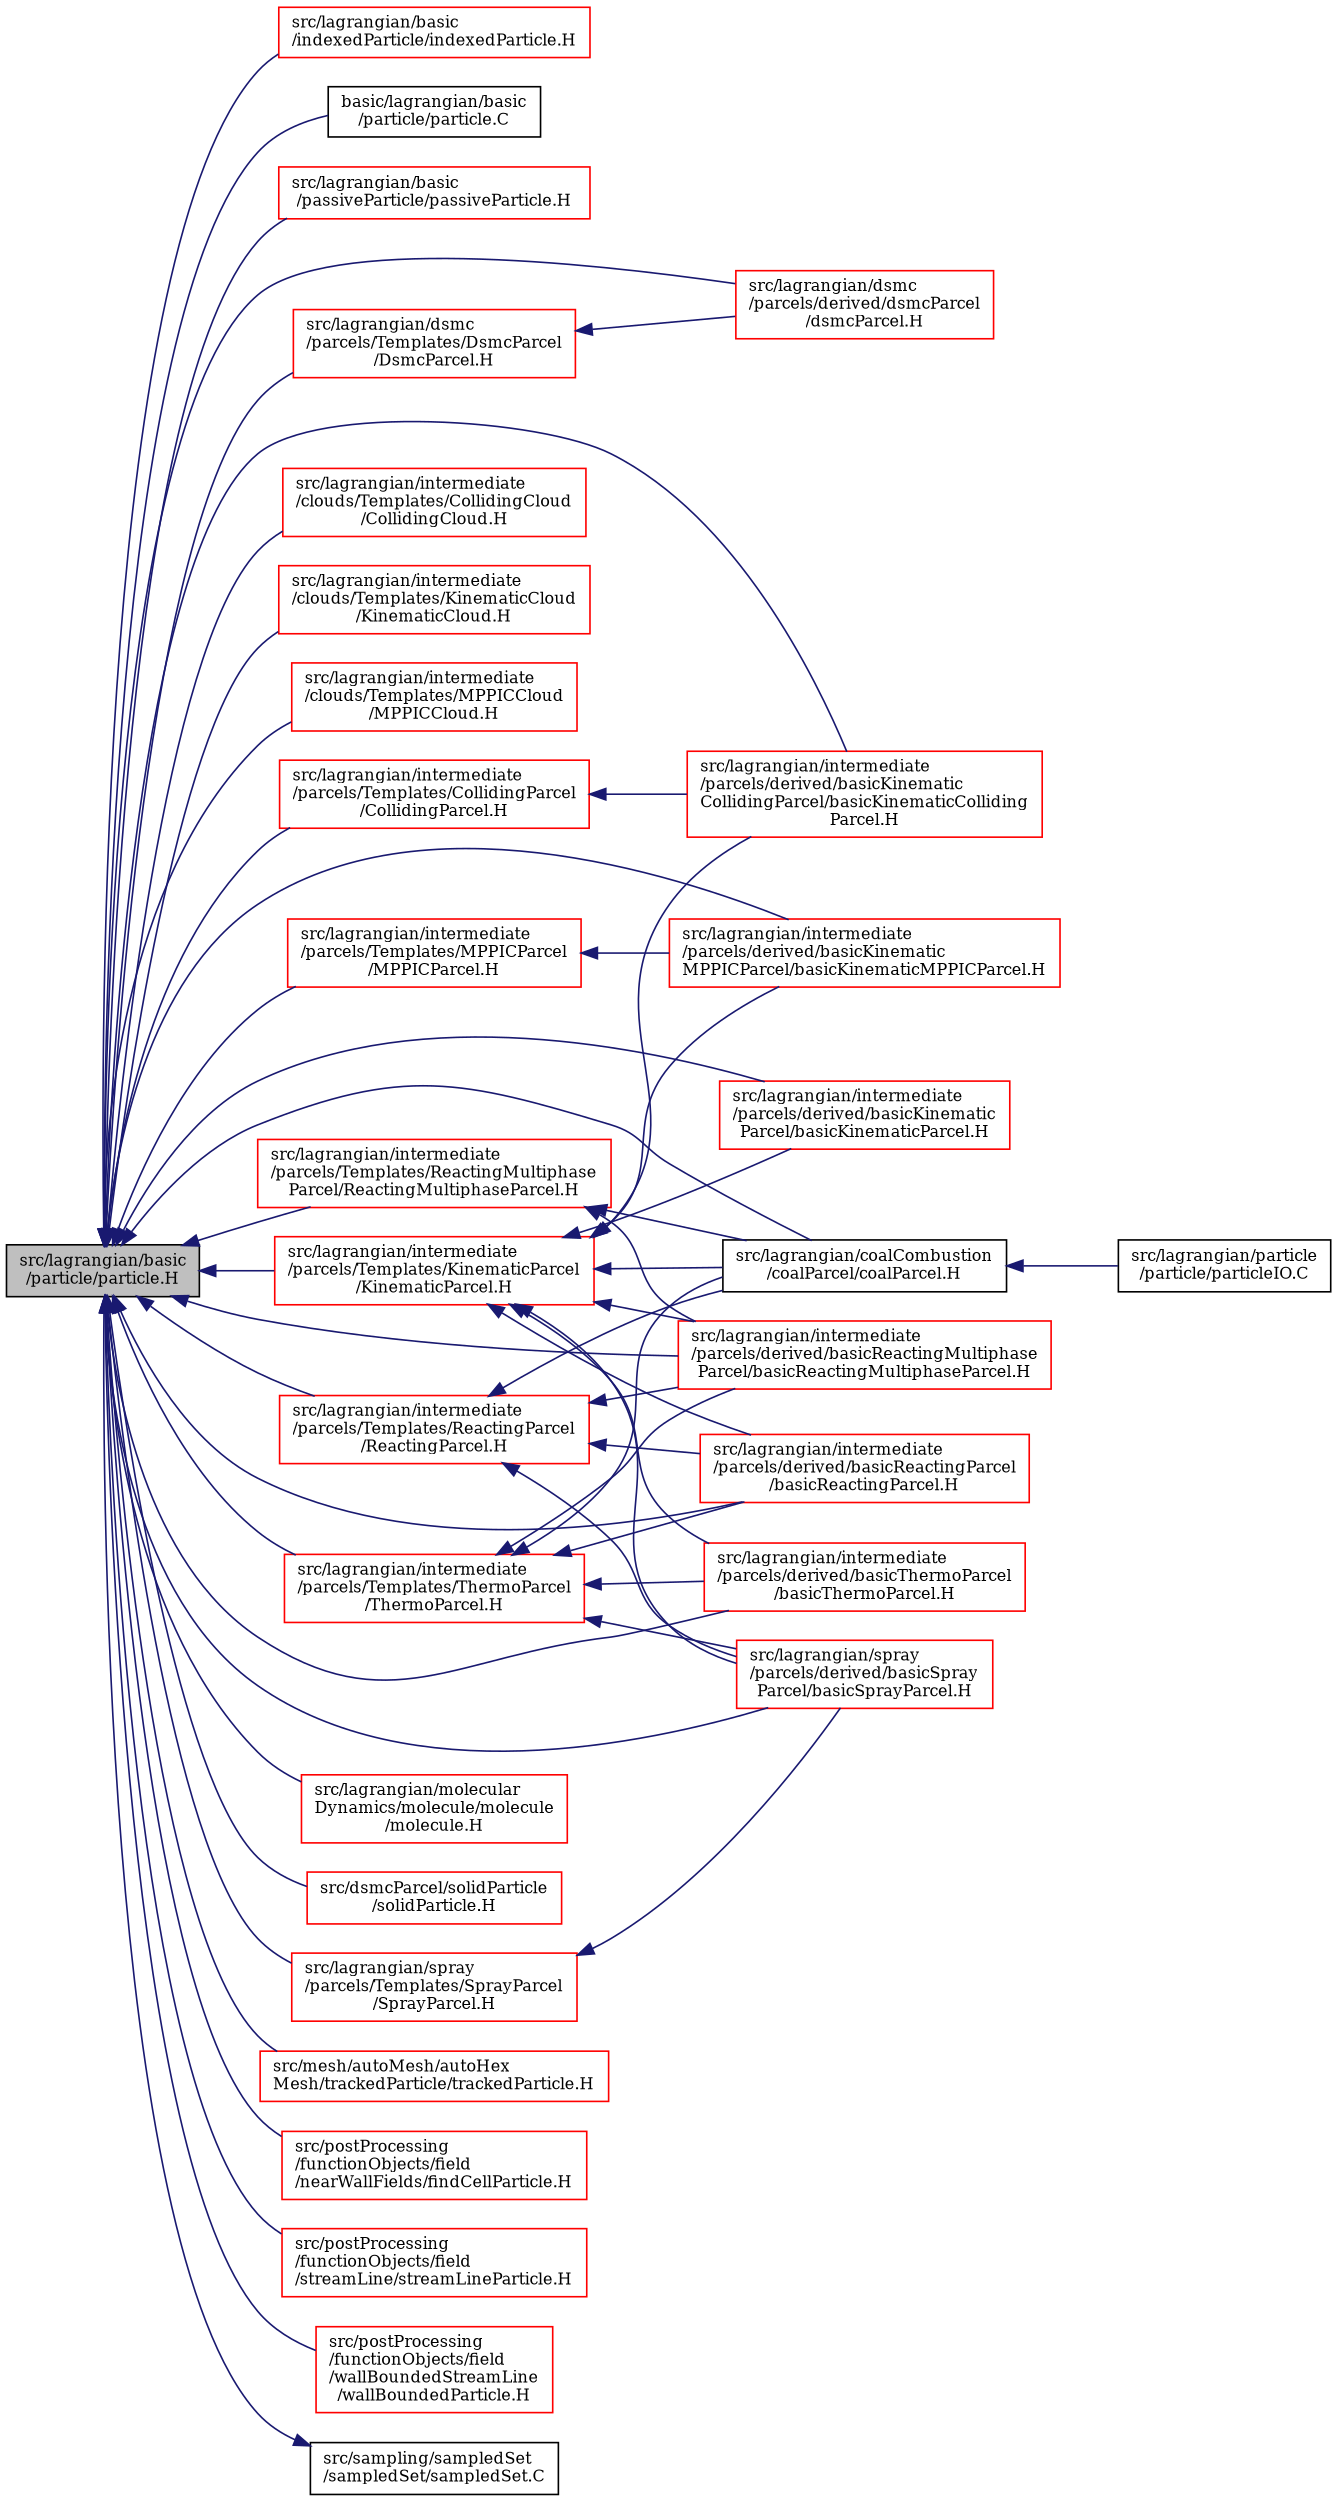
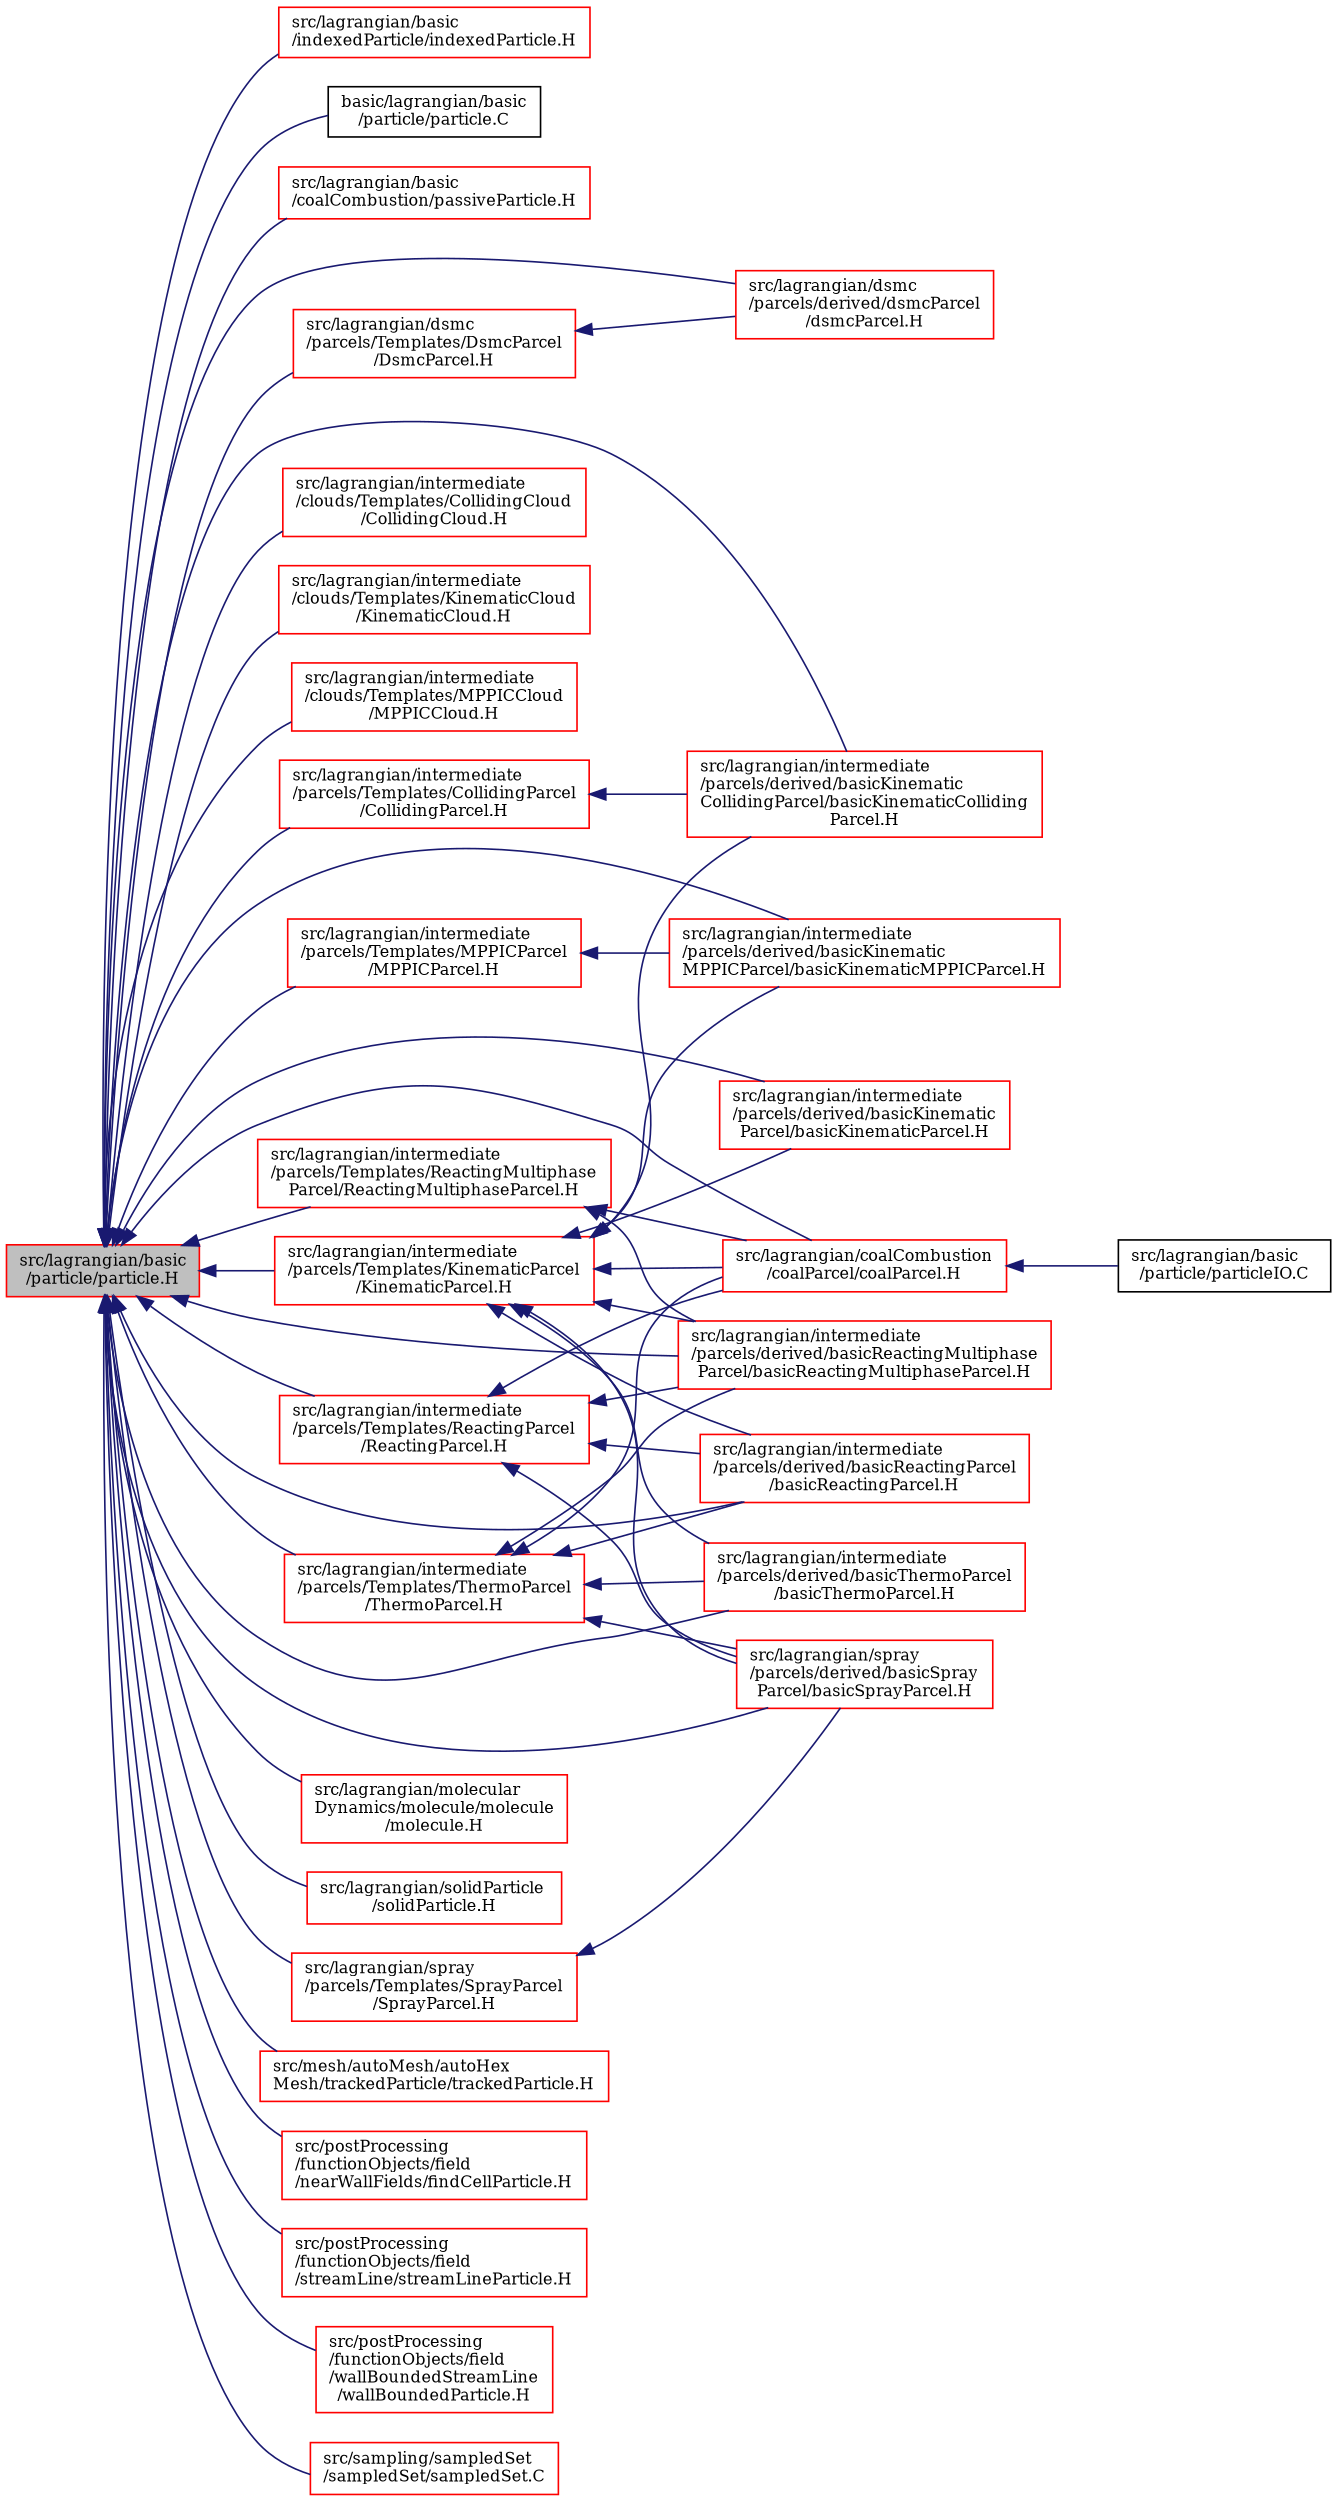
  digraph {
    fontname="DejaVu Serif"
    rankdir=LR
    node [color=red fontname="DejaVu Serif" fontsize=10 shape=record]
    edge [color=midnightblue dir=back fontname="DejaVu Serif" fontsize=10 labelfontname=FreeSans labelfontsize=10 style=solid]
-   n1 [color=black fillcolor=grey75 fontcolor=black height=0.2 label="src/lagrangian/basic\l/particle/particle.H" style=filled width=0.4]
+   n1 [fillcolor=grey75 fontcolor=black height=0.2 label="src/lagrangian/basic\l/particle/particle.H" style=filled width=0.4]
    n2 [height=0.2 label="src/lagrangian/basic\l/indexedParticle/indexedParticle.H" width=0.4]
    n3 [color=black height=0.2 label="basic/lagrangian/basic\l/particle/particle.C" width=0.4]
-   n4 [height=0.2 label="src/lagrangian/basic\l/passiveParticle/passiveParticle.H" width=0.4]
-   n5 [color=black height=0.2 label="src/lagrangian/coalCombustion\l/coalParcel/coalParcel.H" width=0.4]
+   n4 [height=0.2 label="src/lagrangian/basic\l/coalCombustion/passiveParticle.H" width=0.4]
+   n5 [height=0.2 label="src/lagrangian/coalCombustion\l/coalParcel/coalParcel.H" width=0.4]
    n6 [height=0.2 label="src/lagrangian/dsmc\l/parcels/derived/dsmcParcel\l/dsmcParcel.H" width=0.4]
    n7 [height=0.2 label="src/lagrangian/dsmc\l/parcels/Templates/DsmcParcel\l/DsmcParcel.H" width=0.4]
    n8 [height=0.2 label="src/lagrangian/intermediate\l/clouds/Templates/CollidingCloud\l/CollidingCloud.H" width=0.4]
    n9 [height=0.2 label="src/lagrangian/intermediate\l/clouds/Templates/KinematicCloud\l/KinematicCloud.H" width=0.4]
    n10 [height=0.2 label="src/lagrangian/intermediate\l/clouds/Templates/MPPICCloud\l/MPPICCloud.H" width=0.4]
    n11 [height=0.2 label="src/lagrangian/intermediate\l/parcels/derived/basicKinematic\lCollidingParcel/basicKinematicColliding\lParcel.H" width=0.4]
    n12 [height=0.2 label="src/lagrangian/intermediate\l/parcels/derived/basicKinematic\lMPPICParcel/basicKinematicMPPICParcel.H" width=0.4]
    n13 [height=0.2 label="src/lagrangian/intermediate\l/parcels/derived/basicKinematic\lParcel/basicKinematicParcel.H" width=0.4]
    n14 [height=0.2 label="src/lagrangian/intermediate\l/parcels/derived/basicReactingMultiphase\lParcel/basicReactingMultiphaseParcel.H" width=0.4]
    n15 [height=0.2 label="src/lagrangian/intermediate\l/parcels/derived/basicReactingParcel\l/basicReactingParcel.H" width=0.4]
    n16 [height=0.2 label="src/lagrangian/intermediate\l/parcels/derived/basicThermoParcel\l/basicThermoParcel.H" width=0.4]
    n17 [height=0.2 label="src/lagrangian/intermediate\l/parcels/Templates/CollidingParcel\l/CollidingParcel.H" width=0.4]
    n18 [height=0.2 label="src/lagrangian/intermediate\l/parcels/Templates/KinematicParcel\l/KinematicParcel.H" width=0.4]
    n19 [height=0.2 label="src/lagrangian/spray\l/parcels/derived/basicSpray\lParcel/basicSprayParcel.H" width=0.4]
    n20 [height=0.2 label="src/lagrangian/intermediate\l/parcels/Templates/MPPICParcel\l/MPPICParcel.H" width=0.4]
    n21 [height=0.2 label="src/lagrangian/intermediate\l/parcels/Templates/ReactingMultiphase\lParcel/ReactingMultiphaseParcel.H" width=0.4]
    n22 [height=0.2 label="src/lagrangian/intermediate\l/parcels/Templates/ReactingParcel\l/ReactingParcel.H" width=0.4]
    n23 [height=0.2 label="src/lagrangian/intermediate\l/parcels/Templates/ThermoParcel\l/ThermoParcel.H" width=0.4]
    n24 [height=0.2 label="src/lagrangian/molecular\lDynamics/molecule/molecule\l/molecule.H" width=0.4]
-   n25 [height=0.2 label="src/dsmcParcel/solidParticle\l/solidParticle.H" width=0.4]
+   n25 [height=0.2 label="src/lagrangian/solidParticle\l/solidParticle.H" width=0.4]
    n26 [height=0.2 label="src/lagrangian/spray\l/parcels/Templates/SprayParcel\l/SprayParcel.H" width=0.4]
    n27 [height=0.2 label="src/mesh/autoMesh/autoHex\lMesh/trackedParticle/trackedParticle.H" width=0.4]
    n28 [height=0.2 label="src/postProcessing\l/functionObjects/field\l/nearWallFields/findCellParticle.H" width=0.4]
    n29 [height=0.2 label="src/postProcessing\l/functionObjects/field\l/streamLine/streamLineParticle.H" width=0.4]
    n30 [height=0.2 label="src/postProcessing\l/functionObjects/field\l/wallBoundedStreamLine\l/wallBoundedParticle.H" width=0.4]
-   n31 [color=black height=0.2 label="src/sampling/sampledSet\l/sampledSet/sampledSet.C" width=0.4]
-   n32 [color=black height=0.2 label="src/lagrangian/particle\l/particle/particleIO.C" width=0.4]
+   n31 [height=0.2 label="src/sampling/sampledSet\l/sampledSet/sampledSet.C" width=0.4]
+   n32 [color=black height=0.2 label="src/lagrangian/basic\l/particle/particleIO.C" width=0.4]
    n1 -> n2
    n1 -> n3
    n1 -> n4
    n1 -> n5
    n1 -> n6
    n1 -> n7
    n1 -> n8
    n1 -> n9
    n1 -> n10
    n1 -> n11
    n1 -> n12
    n1 -> n13
    n1 -> n14
    n1 -> n15
    n1 -> n16
    n1 -> n17
    n1 -> n18
    n1 -> n19
    n1 -> n20
    n1 -> n21
    n1 -> n22
    n1 -> n23
    n1 -> n24
    n1 -> n25
    n1 -> n26
    n1 -> n27
    n1 -> n28
    n1 -> n29
    n1 -> n30
-   n31 -> n1
+   n1 -> n31
    n5 -> n32
    n7 -> n6
    n17 -> n11
    n18 -> n5
    n18 -> n11
    n18 -> n12
    n18 -> n13
    n18 -> n14
    n18 -> n15
    n18 -> n16
    n18 -> n19
    n20 -> n12
    n21 -> n5
    n21 -> n14
    n22 -> n5
    n22 -> n14
    n22 -> n15
    n22 -> n19
    n23 -> n5
    n23 -> n14
    n23 -> n15
    n23 -> n16
    n23 -> n19
    n26 -> n19
  }
